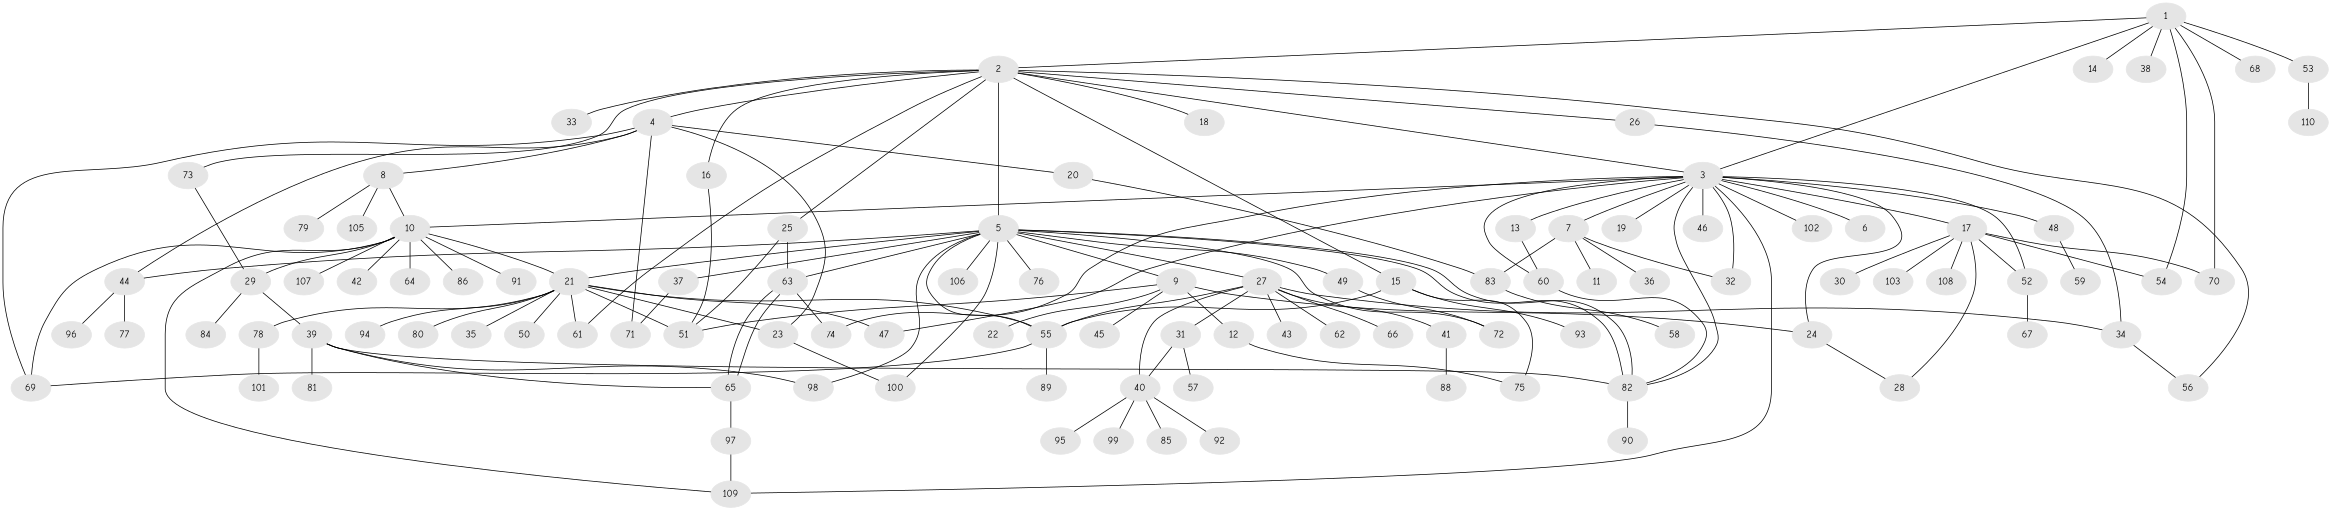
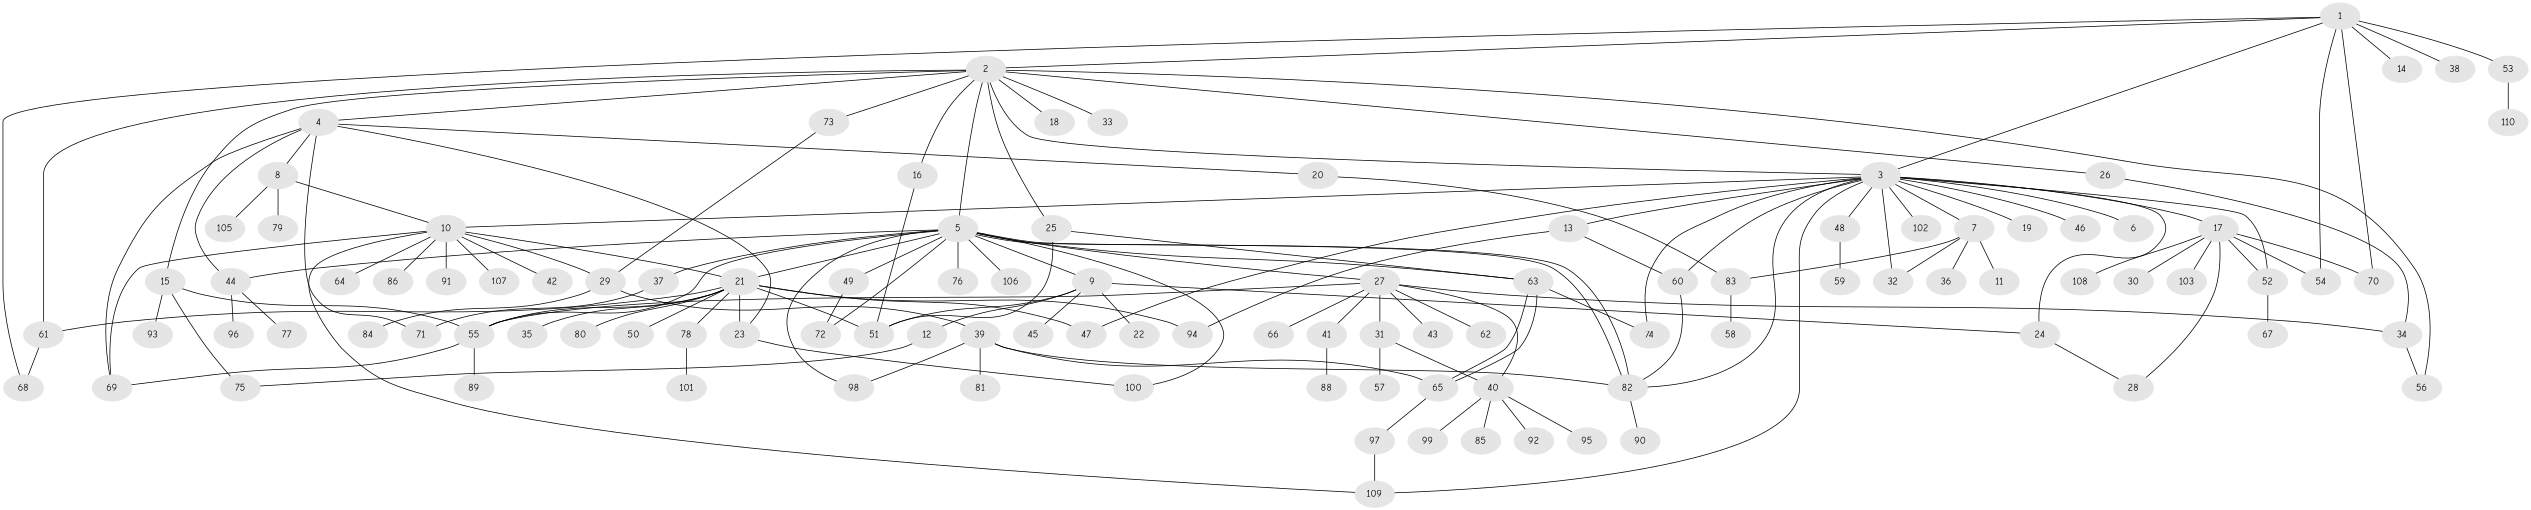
  graph {
    fontname="Comic Neue"
    node [color=gray90 fontname="Comic Neue" style=filled]
    edge [fontname="Comic Neue"]
    1
    2
    3
    14
    38
    53
    54
    68
    70
    4
    5
    15
    16
    18
    25
    26
    33
    56
    61
    73
    6
    7
    10
    13
    17
    19
    24
    32
    46
    47
    48
    52
    60
    74
    82
    102
    109
    110
    8
    20
    23
    44
    69
    71
    9
    21
    27
    37
    49
    55
    63
    72
    76
    98
    100
    106
    75
    93
    51
    34
    29
    11
    36
    83
    42
    64
    86
    91
    107
    94
    28
    30
    103
    108
    59
    67
    90
    79
    105
    77
    96
    12
    22
    45
    35
    50
    78
    80
    31
    40
    41
    43
    62
    66
    89
    65
    58
    39
    84
    101
    57
    85
    92
    95
    99
    88
    81
    97
    1 -- 2
    1 -- 3
    1 -- 14
    1 -- 38
    1 -- 53
    1 -- 54
    1 -- 68
    1 -- 70
    2 -- 3
    2 -- 4
    2 -- 5
    2 -- 15
    2 -- 16
    2 -- 18
    2 -- 25
    2 -- 26
    2 -- 33
    2 -- 56
    2 -- 61
    2 -- 73
    3 -- 6
    3 -- 7
    3 -- 10
    3 -- 13
    3 -- 17
    3 -- 19
    3 -- 24
    3 -- 32
    3 -- 46
    3 -- 47
    3 -- 48
    3 -- 52
    3 -- 60
    3 -- 74
    3 -- 82
    3 -- 102
    3 -- 109
    53 -- 110
    4 -- 8
    4 -- 20
    4 -- 23
    4 -- 44
    4 -- 69
    4 -- 71
    5 -- 82
    5 -- 82
    5 -- 44
    5 -- 9
    5 -- 21
    5 -- 27
    5 -- 37
    5 -- 49
    5 -- 55
    5 -- 63
    5 -- 72
    5 -- 76
    5 -- 98
    5 -- 100
    5 -- 106
    15 -- 55
    15 -- 75
    15 -- 93
    16 -- 51
    25 -- 63
    25 -- 51
    26 -- 34
+   61 -- 68
    73 -- 29
    7 -- 32
    7 -- 11
    7 -- 36
    7 -- 83
    10 -- 109
    10 -- 69
    10 -- 21
    10 -- 29
    10 -- 42
    10 -- 64
    10 -- 86
    10 -- 91
    10 -- 107
    13 -- 60
+   13 -- 94
    17 -- 54
    17 -- 70
    17 -- 52
    17 -- 28
    17 -- 30
    17 -- 103
    17 -- 108
    24 -- 28
    48 -- 59
    52 -- 67
    60 -- 82
    82 -- 90
    8 -- 10
    8 -- 79
    8 -- 105
    20 -- 83
    23 -- 100
    44 -- 77
    44 -- 96
    9 -- 24
    9 -- 51
    9 -- 12
    9 -- 22
    9 -- 45
    21 -- 61
    21 -- 47
    21 -- 23
    21 -- 55
    21 -- 51
    21 -- 94
    21 -- 35
    21 -- 50
    21 -- 78
    21 -- 80
    27 -- 55
    27 -- 34
    27 -- 31
    27 -- 40
    27 -- 41
    27 -- 43
    27 -- 62
    27 -- 66
    37 -- 71
    49 -- 72
    55 -- 69
    55 -- 89
    63 -- 74
    63 -- 65
    63 -- 65
    34 -- 56
    29 -- 39
    29 -- 84
    83 -- 58
    12 -- 75
    78 -- 101
    31 -- 40
    31 -- 57
    40 -- 85
    40 -- 92
    40 -- 95
    40 -- 99
    41 -- 88
    65 -- 97
    39 -- 82
    39 -- 98
    39 -- 65
    39 -- 81
    97 -- 109
  }
